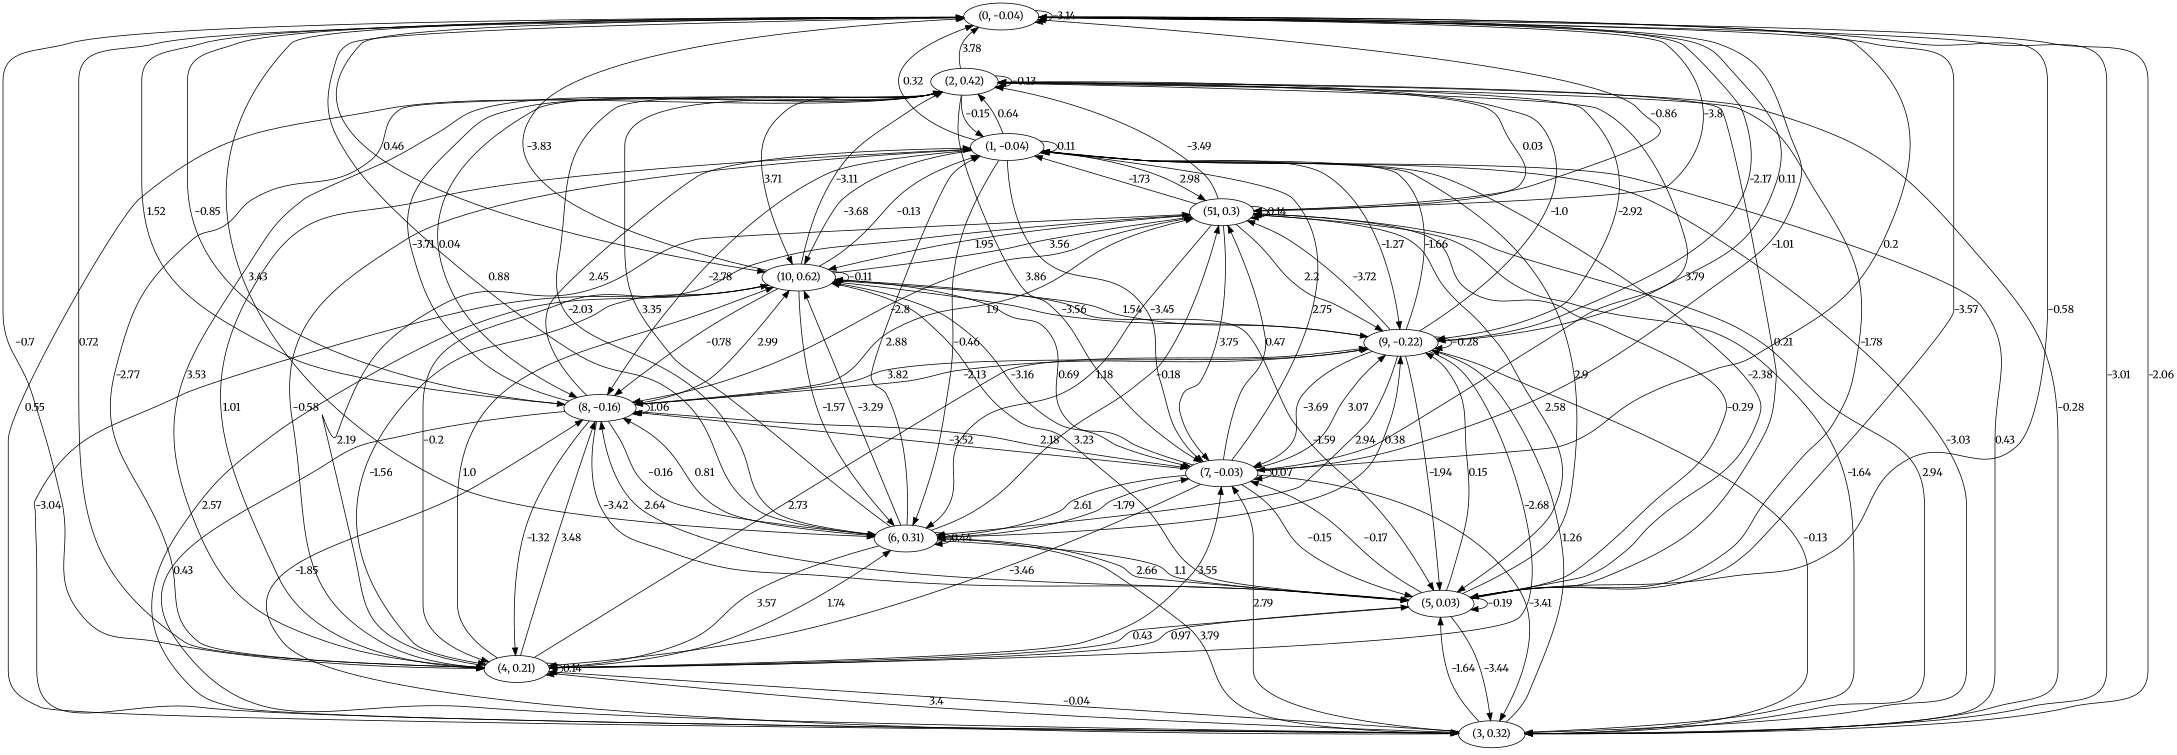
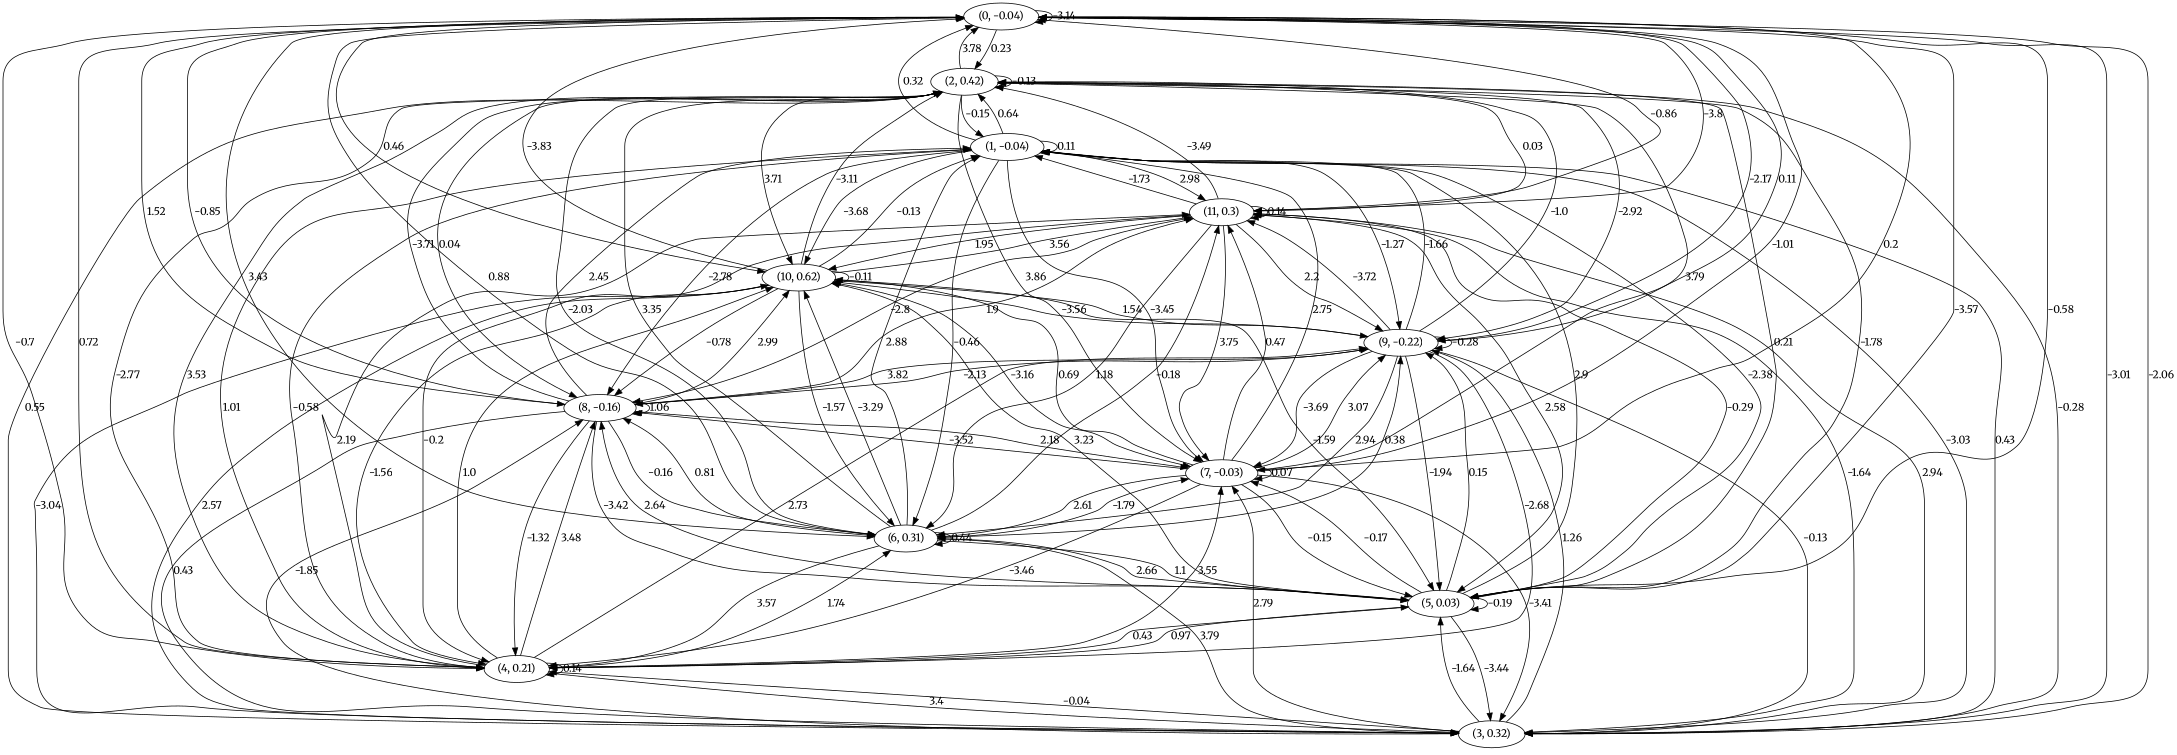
  digraph {
    fontname=Merriweather
    node [fontname=Merriweather]
    edge [fontname=Merriweather]
    n1 [label="(0, -0.04)"]
    n2 [label="(2, 0.42)"]
    n3 [label="(3, 0.32)"]
    n4 [label="(4, 0.21)"]
    n5 [label="(5, 0.03)"]
    n6 [label="(6, 0.31)"]
    n7 [label="(7, -0.03)"]
    n8 [label="(8, -0.16)"]
    n9 [label="(9, -0.22)"]
    n10 [label="(10, 0.62)"]
-   n11 [label="(51, 0.3)"]
+   n11 [label="(11, 0.3)"]
    n12 [label="(1, -0.04)"]
    n1 -> n1 [label=-3.14]
+   n1 -> n2 [label=0.23]
    n1 -> n3 [label=-3.01]
    n1 -> n4 [label=-0.7]
    n1 -> n5 [label=-3.57]
    n1 -> n6 [label=3.43]
    n1 -> n7 [label=0.2]
    n1 -> n8 [label=-0.85]
    n1 -> n9 [label=-2.17]
    n1 -> n10 [label=0.46]
    n1 -> n11 [label=-3.8]
    n2 -> n1 [label=3.78]
    n2 -> n2 [label=-0.13]
    n2 -> n3 [label=0.55]
    n2 -> n4 [label=-2.77]
    n2 -> n5 [label=-1.78]
    n2 -> n6 [label=-2.03]
    n2 -> n7 [label=3.86]
    n2 -> n8 [label=0.04]
    n2 -> n9 [label=-2.92]
    n2 -> n10 [label=3.71]
    n2 -> n11 [label=0.03]
    n2 -> n12 [label=-0.15]
    n3 -> n1 [label=-2.06]
    n3 -> n2 [label=-0.28]
    n3 -> n4 [label=-0.04]
    n3 -> n5 [label=-1.64]
    n3 -> n7 [label=2.79]
    n3 -> n8 [label=-1.85]
    n3 -> n9 [label=1.26]
    n3 -> n10 [label=2.57]
    n3 -> n11 [label=-1.64]
    n3 -> n12 [label=0.43]
    n4 -> n1 [label=0.72]
    n4 -> n2 [label=3.53]
    n4 -> n3 [label=3.4]
    n4 -> n4 [label=0.14]
    n4 -> n5 [label=0.43]
    n4 -> n6 [label=1.74]
    n4 -> n7 [label=3.55]
    n4 -> n8 [label=3.48]
    n4 -> n9 [label=2.73]
    n4 -> n10 [label=1.0]
    n4 -> n11 [label=2.19]
    n4 -> n12 [label=-0.58]
    n5 -> n1 [label=-0.58]
    n5 -> n2 [label=0.21]
    n5 -> n3 [label=-3.44]
    n5 -> n4 [label=0.97]
    n5 -> n5 [label=-0.19]
    n5 -> n6 [label=2.66]
    n5 -> n7 [label=-0.17]
    n5 -> n8 [label=2.64]
    n5 -> n9 [label=0.15]
    n5 -> n10 [label=3.23]
    n5 -> n11 [label=-0.29]
    n5 -> n12 [label=2.9]
    n6 -> n1 [label=0.88]
    n6 -> n2 [label=3.35]
    n6 -> n3 [label=3.79]
    n6 -> n4 [label=3.57]
    n6 -> n5 [label=1.1]
    n6 -> n6 [label=0.44]
    n6 -> n7 [label=-1.79]
    n6 -> n8 [label=0.81]
    n6 -> n9 [label=0.38]
    n6 -> n10 [label=-3.29]
    n6 -> n11 [label=-0.18]
    n6 -> n12 [label=2.88]
    n7 -> n1 [label=-1.01]
    n7 -> n2 [label=3.79]
    n7 -> n3 [label=-3.41]
    n7 -> n4 [label=-3.46]
    n7 -> n5 [label=-0.15]
    n7 -> n6 [label=2.61]
    n7 -> n7 [label=0.07]
    n7 -> n8 [label=-3.52]
    n7 -> n9 [label=3.07]
    n7 -> n10 [label=0.69]
    n7 -> n11 [label=0.47]
    n7 -> n12 [label=2.75]
    n8 -> n1 [label=1.52]
    n8 -> n2 [label=-3.71]
    n8 -> n3 [label=0.43]
    n8 -> n4 [label=-1.32]
    n8 -> n5 [label=-3.42]
    n8 -> n6 [label=-0.16]
    n8 -> n7 [label=2.18]
    n8 -> n8 [label=1.06]
    n8 -> n9 [label=3.82]
    n8 -> n10 [label=2.99]
    n8 -> n11 [label=1.9]
    n8 -> n12 [label=2.45]
    n9 -> n1 [label=0.11]
    n9 -> n2 [label=-1.0]
    n9 -> n3 [label=-0.13]
    n9 -> n4 [label=-2.68]
    n9 -> n5 [label=-1.94]
    n9 -> n6 [label=2.94]
    n9 -> n7 [label=-3.69]
    n9 -> n8 [label=-2.13]
    n9 -> n9 [label=-0.28]
    n9 -> n10 [label=-3.56]
    n9 -> n11 [label=-3.72]
    n9 -> n12 [label=-1.66]
    n10 -> n1 [label=-3.83]
    n10 -> n2 [label=-3.11]
    n10 -> n3 [label=-3.04]
    n10 -> n4 [label=-1.56]
    n10 -> n5 [label=-1.59]
    n10 -> n6 [label=-1.57]
    n10 -> n7 [label=-3.16]
    n10 -> n8 [label=-0.78]
    n10 -> n9 [label=1.54]
    n10 -> n10 [label=-0.11]
    n10 -> n11 [label=3.56]
    n10 -> n12 [label=-0.13]
    n11 -> n1 [label=-0.86]
    n11 -> n2 [label=-3.49]
    n11 -> n3 [label=2.94]
    n11 -> n4 [label=-0.2]
    n11 -> n5 [label=2.58]
    n11 -> n6 [label=1.18]
    n11 -> n7 [label=3.75]
    n11 -> n8 [label=-2.8]
    n11 -> n9 [label=2.2]
    n11 -> n10 [label=1.95]
    n11 -> n11 [label=0.14]
    n11 -> n12 [label=-1.73]
    n12 -> n1 [label=0.32]
    n12 -> n2 [label=0.64]
    n12 -> n3 [label=-3.03]
    n12 -> n4 [label=1.01]
    n12 -> n5 [label=-2.38]
    n12 -> n6 [label=-0.46]
    n12 -> n7 [label=-3.45]
    n12 -> n8 [label=-2.78]
    n12 -> n9 [label=-1.27]
    n12 -> n10 [label=-3.68]
    n12 -> n11 [label=2.98]
    n12 -> n12 [label=0.11]
  }
